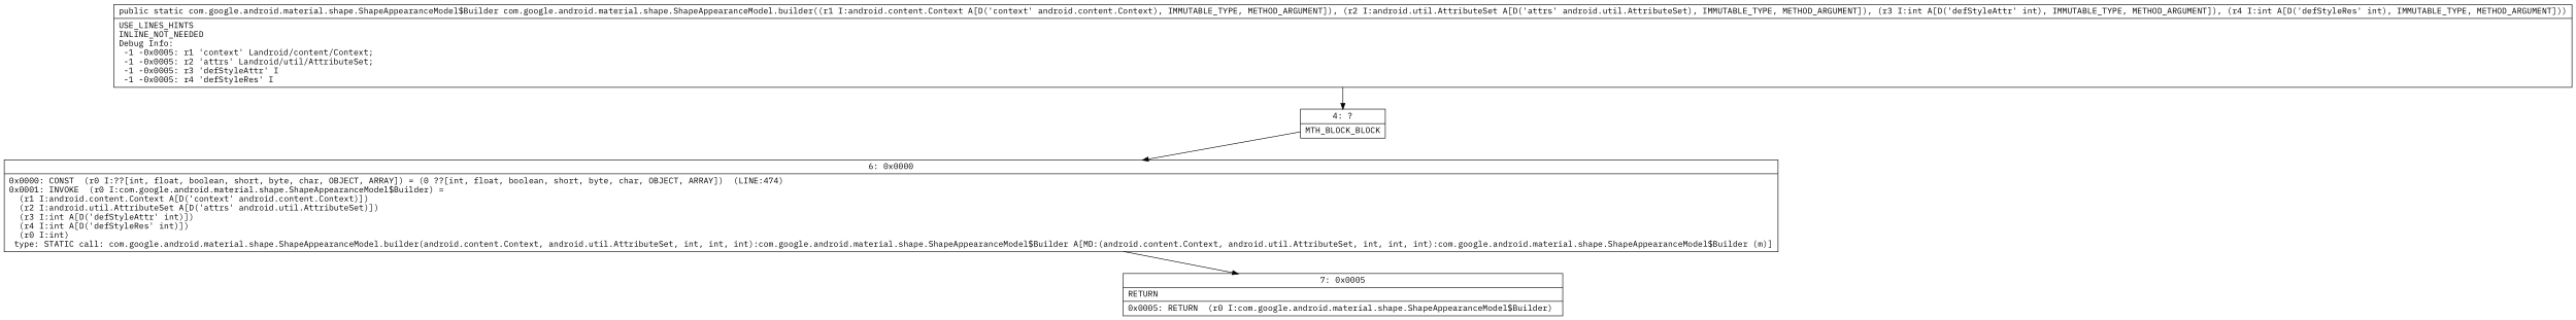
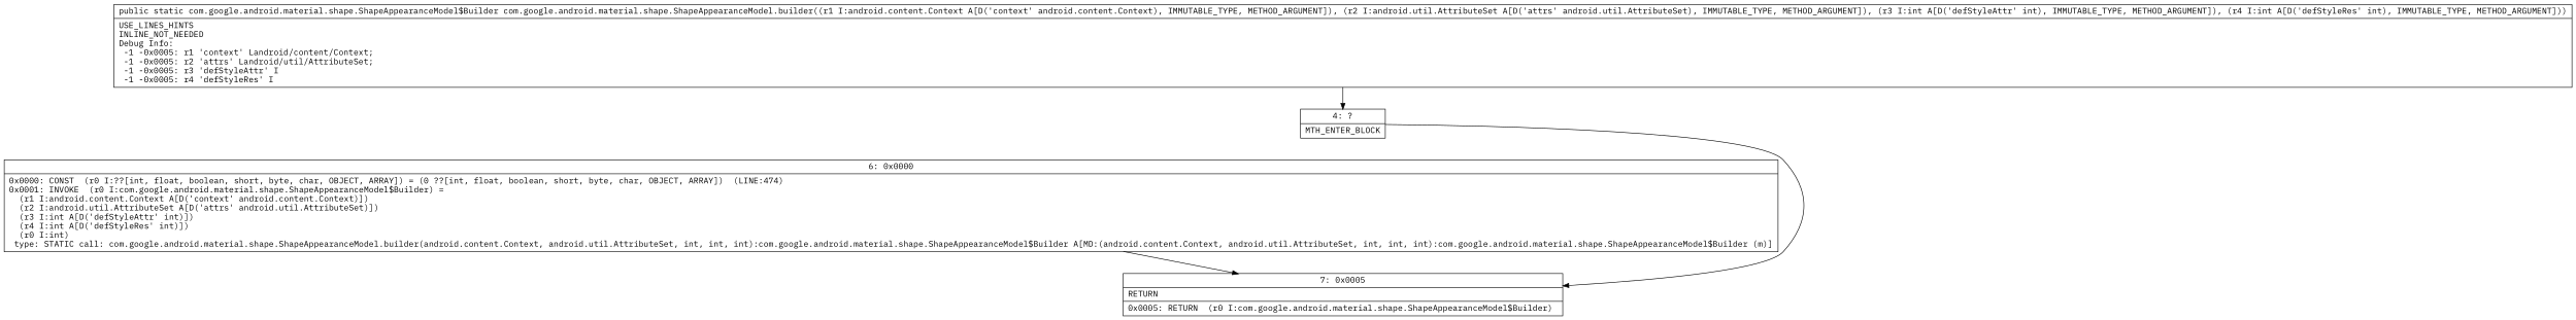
  digraph {
    fontname="IBM Plex Mono"
    node [fontname="IBM Plex Mono" shape=record]
    edge [fontname="IBM Plex Mono"]
-   n1 [label="{4\:\ ?|MTH_BLOCK_BLOCK\l}"]
+   n1 [label="{4\:\ ?|MTH_ENTER_BLOCK\l}"]
    n2 [label="{6\:\ 0x0000|0x0000: CONST  (r0 I:??[int, float, boolean, short, byte, char, OBJECT, ARRAY]) = (0 ??[int, float, boolean, short, byte, char, OBJECT, ARRAY])  (LINE:474)\l0x0001: INVOKE  (r0 I:com.google.android.material.shape.ShapeAppearanceModel$Builder) = \l  (r1 I:android.content.Context A[D('context' android.content.Context)])\l  (r2 I:android.util.AttributeSet A[D('attrs' android.util.AttributeSet)])\l  (r3 I:int A[D('defStyleAttr' int)])\l  (r4 I:int A[D('defStyleRes' int)])\l  (r0 I:int)\l type: STATIC call: com.google.android.material.shape.ShapeAppearanceModel.builder(android.content.Context, android.util.AttributeSet, int, int, int):com.google.android.material.shape.ShapeAppearanceModel$Builder A[MD:(android.content.Context, android.util.AttributeSet, int, int, int):com.google.android.material.shape.ShapeAppearanceModel$Builder (m)]\l}"]
    n3 [label="{7\:\ 0x0005|RETURN\l|0x0005: RETURN  (r0 I:com.google.android.material.shape.ShapeAppearanceModel$Builder) \l}"]
    n4 [label="{public static com.google.android.material.shape.ShapeAppearanceModel$Builder com.google.android.material.shape.ShapeAppearanceModel.builder((r1 I:android.content.Context A[D('context' android.content.Context), IMMUTABLE_TYPE, METHOD_ARGUMENT]), (r2 I:android.util.AttributeSet A[D('attrs' android.util.AttributeSet), IMMUTABLE_TYPE, METHOD_ARGUMENT]), (r3 I:int A[D('defStyleAttr' int), IMMUTABLE_TYPE, METHOD_ARGUMENT]), (r4 I:int A[D('defStyleRes' int), IMMUTABLE_TYPE, METHOD_ARGUMENT]))  | USE_LINES_HINTS\lINLINE_NOT_NEEDED\lDebug Info:\l  \-1 \-0x0005: r1 'context' Landroid\/content\/Context;\l  \-1 \-0x0005: r2 'attrs' Landroid\/util\/AttributeSet;\l  \-1 \-0x0005: r3 'defStyleAttr' I\l  \-1 \-0x0005: r4 'defStyleRes' I\l}"]
-   n1 -> n2
+   n1 -> n3
    n2 -> n3
    n4 -> n1
  }
